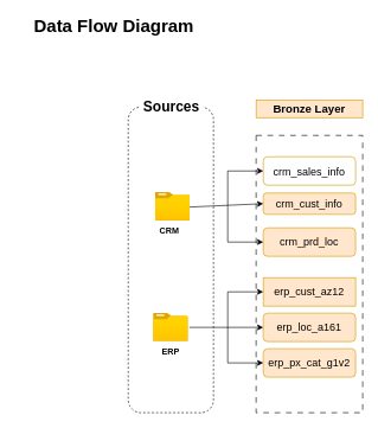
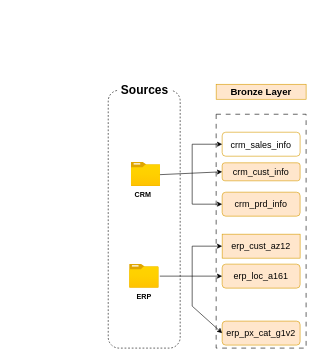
  <mxCell id="0" />
  <mxCell id="1" parent="0" />
- <mxCell id="2" value="&lt;b&gt;&lt;font style=&quot;font-size: 25px;&quot;&gt;Data Flow Diagram&lt;/font&gt;&lt;/b&gt;" style="text;html=1;align=center;verticalAlign=middle;whiteSpace=wrap;rounded=0;" parent="1" vertex="1"><mxGeometry x="20" y="20" width="280" height="30" as="geometry" /></mxCell>
  <mxCell id="3" value="" style="rounded=1;whiteSpace=wrap;html=1;dashed=1;" parent="1" vertex="1"><mxGeometry x="180" y="150" width="120" height="430" as="geometry" /></mxCell>
  <mxCell id="4" value="&lt;font style=&quot;font-size: 20px;&quot;&gt;&lt;b style=&quot;&quot;&gt;Sources&lt;/b&gt;&lt;/font&gt;" style="rounded=1;whiteSpace=wrap;html=1;fillColor=default;strokeColor=none;glass=0;" parent="1" vertex="1"><mxGeometry x="195.86" y="133" width="90" height="30" as="geometry" /></mxCell>
  <mxCell id="5" value="" style="image;aspect=fixed;html=1;points=[];align=center;fontSize=12;image=img/lib/azure2/general/Folder_Blank.svg;" parent="1" vertex="1"><mxGeometry x="218.21" y="270" width="49.29" height="40" as="geometry" /></mxCell>
  <mxCell id="6" value="" style="image;aspect=fixed;html=1;points=[];align=center;fontSize=12;image=img/lib/azure2/general/Folder_Blank.svg;" parent="1" vertex="1"><mxGeometry x="215.35" y="440" width="49.29" height="40" as="geometry" /></mxCell>
  <mxCell id="7" value="&lt;b&gt;CRM&lt;/b&gt;" style="text;html=1;align=center;verticalAlign=middle;whiteSpace=wrap;rounded=0;" parent="1" vertex="1"><mxGeometry x="207.5" y="310" width="60" height="30" as="geometry" /></mxCell>
  <mxCell id="8" value="&lt;b&gt;ERP&lt;/b&gt;" style="text;html=1;align=center;verticalAlign=middle;whiteSpace=wrap;rounded=0;" parent="1" vertex="1"><mxGeometry x="210" y="480" width="60" height="30" as="geometry" /></mxCell>
  <mxCell id="9" value="" style="rounded=0;whiteSpace=wrap;html=1;dashed=1;dashPattern=8 8;" parent="1" vertex="1"><mxGeometry x="360" y="190" width="150" height="390" as="geometry" /></mxCell>
  <mxCell id="10" value="&lt;b&gt;&lt;font style=&quot;font-size: 16px;&quot;&gt;Bronze Layer&lt;/font&gt;&lt;/b&gt;" style="rounded=0;whiteSpace=wrap;html=1;strokeColor=#d79b00;fillColor=#ffe6cc;" parent="1" vertex="1"><mxGeometry x="360" y="140" width="150" height="25" as="geometry" /></mxCell>
  <mxCell id="11" value="&lt;font style=&quot;font-size: 15px;&quot;&gt;crm_sales_info&lt;/font&gt;" style="rounded=1;whiteSpace=wrap;html=1;fillColor=#ffffff;strokeColor=#d79b00;" parent="1" vertex="1"><mxGeometry x="370" y="220" width="130" height="40" as="geometry" /></mxCell>
  <mxCell id="12" value="&lt;font style=&quot;font-size: 15px;&quot;&gt;crm_cust_info&lt;/font&gt;" style="rounded=1;whiteSpace=wrap;html=1;fillColor=#ffe6cc;strokeColor=#d79b00;" parent="1" vertex="1"><mxGeometry x="370" y="271" width="130" height="30" as="geometry" /></mxCell>
- <mxCell id="13" value="&lt;font style=&quot;font-size: 15px;&quot;&gt;crm_prd_loc&lt;/font&gt;" style="rounded=1;whiteSpace=wrap;html=1;fillColor=#ffe6cc;strokeColor=#d79b00;" parent="1" vertex="1"><mxGeometry x="370" y="320" width="130" height="40" as="geometry" /></mxCell>
+ <mxCell id="13" value="&lt;font style=&quot;font-size: 15px;&quot;&gt;crm_prd_info&lt;/font&gt;" style="rounded=1;whiteSpace=wrap;html=1;fillColor=#ffe6cc;strokeColor=#d79b00;" parent="1" vertex="1"><mxGeometry x="370" y="320" width="130" height="40" as="geometry" /></mxCell>
  <mxCell id="14" value="&lt;font style=&quot;font-size: 15px;&quot;&gt;erp_cust_az12&lt;/font&gt;" style="whiteSpace=wrap;html=1;fillColor=#ffe6cc;strokeColor=#d79b00;rounded=0;" parent="1" vertex="1"><mxGeometry x="370" y="390" width="130" height="40" as="geometry" /></mxCell>
  <mxCell id="15" value="&lt;font style=&quot;font-size: 15px;&quot;&gt;erp_loc_a161&lt;/font&gt;" style="rounded=1;whiteSpace=wrap;html=1;fillColor=#ffe6cc;strokeColor=#d79b00;" parent="1" vertex="1"><mxGeometry x="370" y="440" width="130" height="40" as="geometry" /></mxCell>
- <mxCell id="16" value="&lt;font style=&quot;font-size: 15px;&quot;&gt;erp_px_cat_g1v2&lt;/font&gt;" style="rounded=1;whiteSpace=wrap;html=1;fillColor=#ffe6cc;strokeColor=#d79b00;" parent="1" vertex="1"><mxGeometry x="370" y="490" width="130" height="40" as="geometry" /></mxCell>
+ <mxCell id="16" value="&lt;font style=&quot;font-size: 15px;&quot;&gt;erp_px_cat_g1v2&lt;/font&gt;" style="rounded=1;whiteSpace=wrap;html=1;fillColor=#ffe6cc;strokeColor=#d79b00;" parent="1" vertex="1"><mxGeometry x="370" y="535" width="130" height="40" as="geometry" /></mxCell>
  <mxCell id="17" value="" style="endArrow=classic;html=1;rounded=0;exitX=0.974;exitY=0.519;exitDx=0;exitDy=0;exitPerimeter=0;entryX=0;entryY=0.5;entryDx=0;entryDy=0;" parent="1" source="5" target="12" edge="1"><mxGeometry width="50" height="50" relative="1" as="geometry"><mxPoint x="590" y="560" as="sourcePoint" /><mxPoint x="640" y="510" as="targetPoint" /></mxGeometry></mxCell>
  <mxCell id="18" value="" style="endArrow=classic;html=1;rounded=0;" parent="1" edge="1"><mxGeometry width="50" height="50" relative="1" as="geometry"><mxPoint x="320" y="290" as="sourcePoint" /><mxPoint x="370" y="240" as="targetPoint" /><Array as="points"><mxPoint x="320" y="240" /></Array></mxGeometry></mxCell>
  <mxCell id="19" value="" style="endArrow=classic;html=1;rounded=0;entryX=0;entryY=0.5;entryDx=0;entryDy=0;" parent="1" target="13" edge="1"><mxGeometry width="50" height="50" relative="1" as="geometry"><mxPoint x="320" y="290" as="sourcePoint" /><mxPoint x="420" y="320" as="targetPoint" /><Array as="points"><mxPoint x="320" y="340" /></Array></mxGeometry></mxCell>
  <mxCell id="20" value="" style="endArrow=classic;html=1;rounded=0;exitX=1.028;exitY=0.5;exitDx=0;exitDy=0;exitPerimeter=0;entryX=0;entryY=0.5;entryDx=0;entryDy=0;" parent="1" source="6" target="15" edge="1"><mxGeometry width="50" height="50" relative="1" as="geometry"><mxPoint x="370" y="450" as="sourcePoint" /><mxPoint x="420" y="400" as="targetPoint" /></mxGeometry></mxCell>
  <mxCell id="21" value="" style="endArrow=classic;html=1;rounded=0;" parent="1" target="14" edge="1"><mxGeometry width="50" height="50" relative="1" as="geometry"><mxPoint x="320" y="460" as="sourcePoint" /><mxPoint x="420" y="400" as="targetPoint" /><Array as="points"><mxPoint x="320" y="410" /></Array></mxGeometry></mxCell>
  <mxCell id="22" value="" style="endArrow=classic;html=1;rounded=0;entryX=0;entryY=0.5;entryDx=0;entryDy=0;" parent="1" target="16" edge="1"><mxGeometry width="50" height="50" relative="1" as="geometry"><mxPoint x="320" y="460" as="sourcePoint" /><mxPoint x="420" y="440" as="targetPoint" /><Array as="points"><mxPoint x="320" y="510" /></Array></mxGeometry></mxCell>
